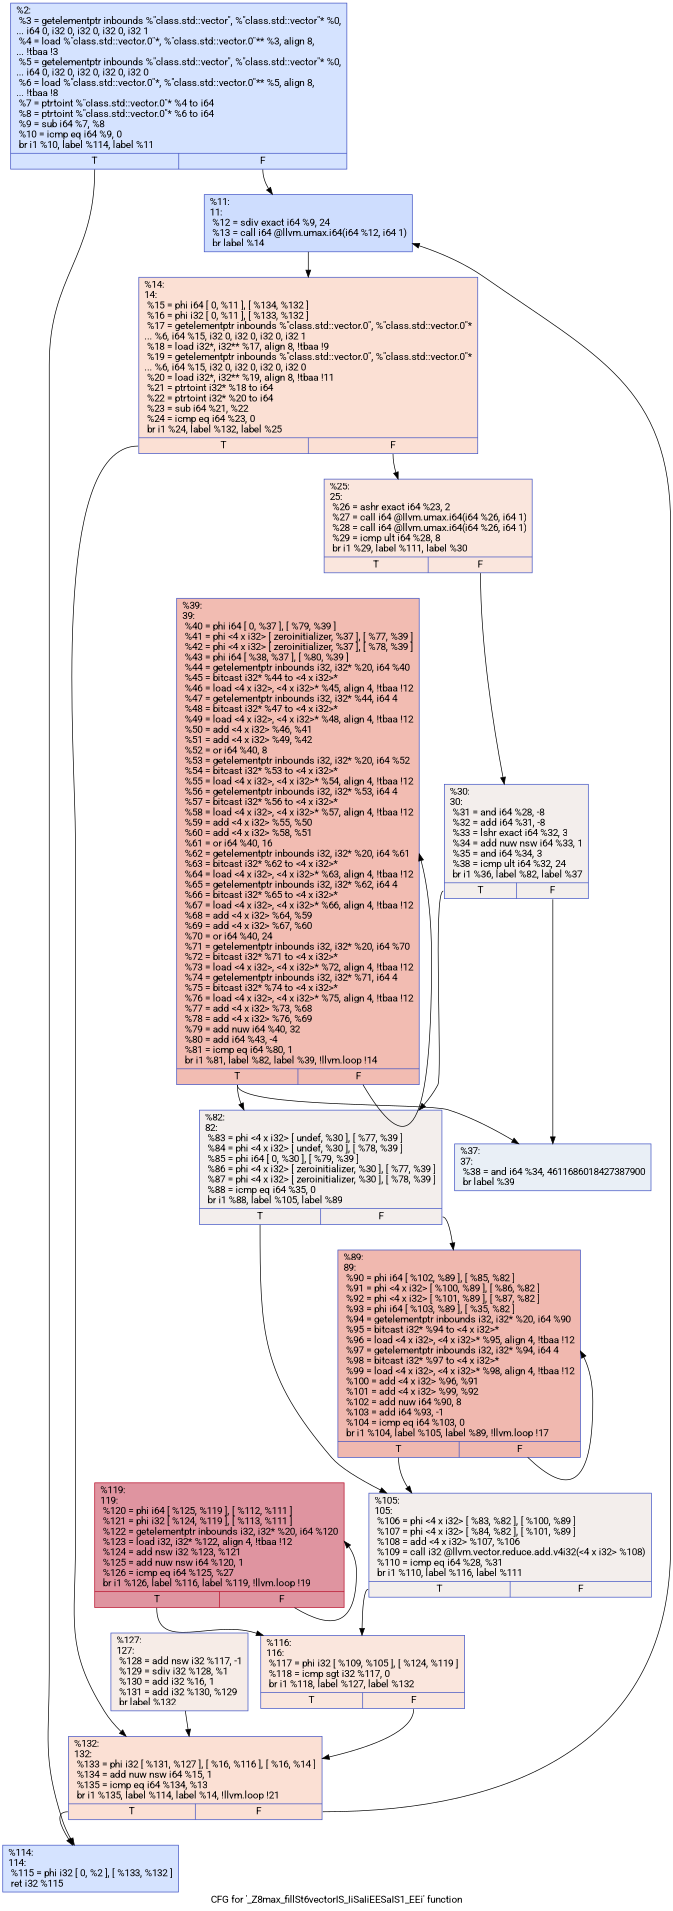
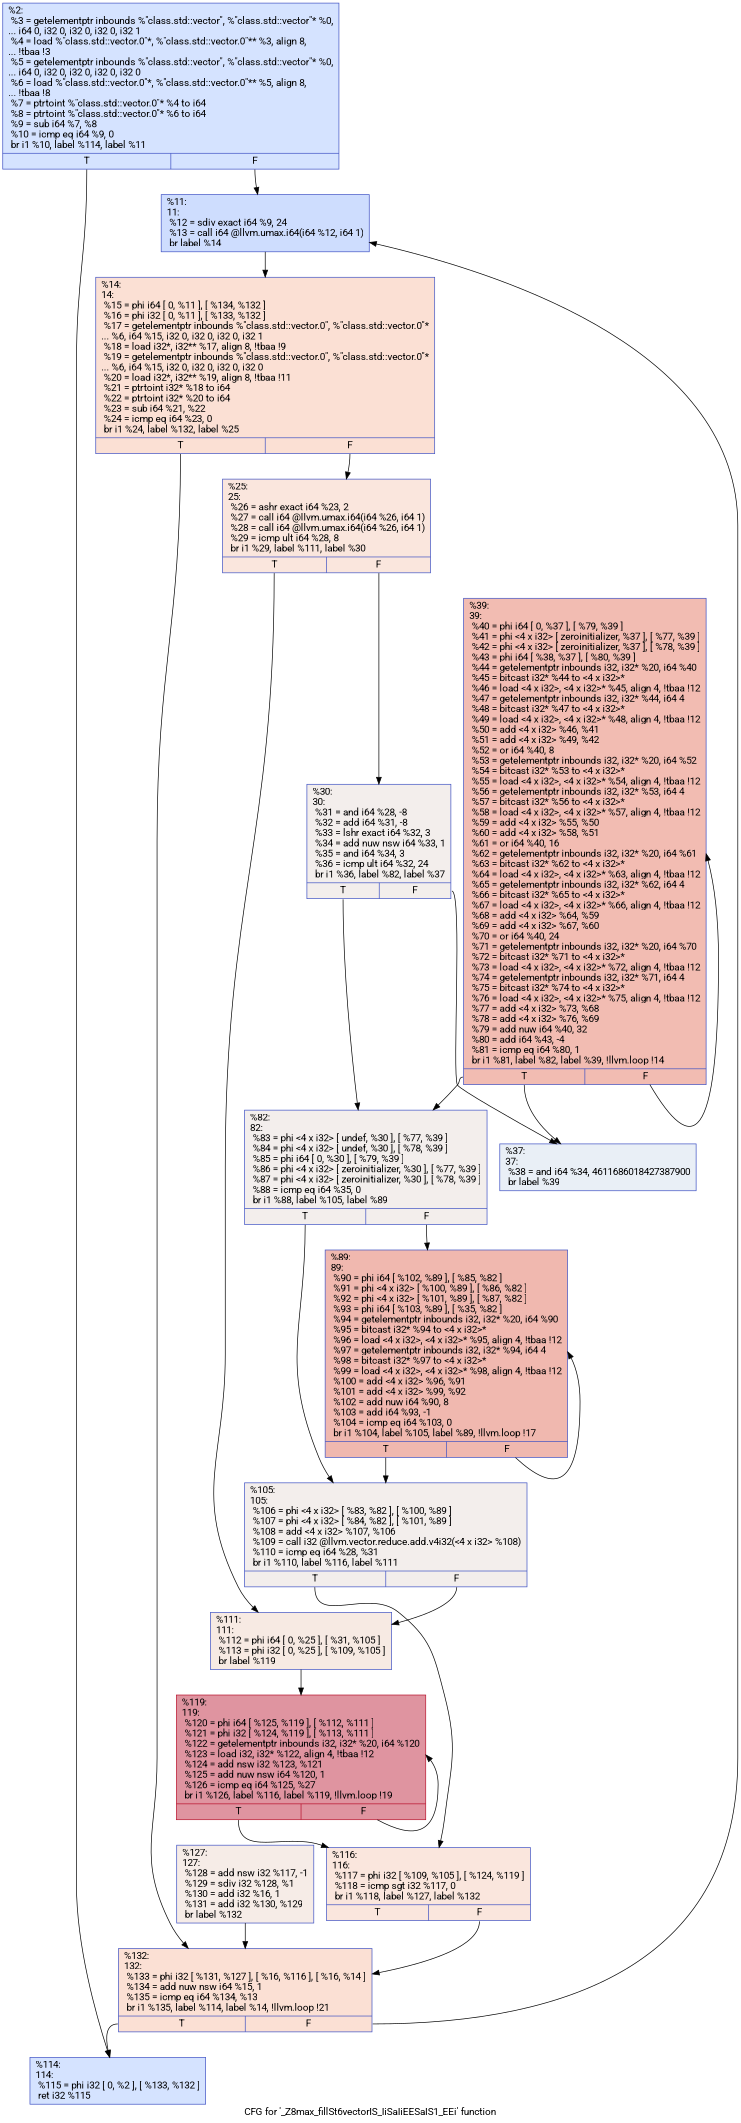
  digraph {
    fontname=Roboto
    label="CFG for '_Z8max_fillSt6vectorIS_IiSaIiEESaIS1_EEi' function"
    node [color="#3d50c3ff" fillcolor="#e3d9d370" fontname=Roboto shape=record style=filled]
    edge [fontname=Roboto tailport=s0]
    n1 [fillcolor="#a1c0ff70" label="{%2:\l  %3 = getelementptr inbounds %\"class.std::vector\", %\"class.std::vector\"* %0,\l... i64 0, i32 0, i32 0, i32 0, i32 1\l  %4 = load %\"class.std::vector.0\"*, %\"class.std::vector.0\"** %3, align 8,\l... !tbaa !3\l  %5 = getelementptr inbounds %\"class.std::vector\", %\"class.std::vector\"* %0,\l... i64 0, i32 0, i32 0, i32 0, i32 0\l  %6 = load %\"class.std::vector.0\"*, %\"class.std::vector.0\"** %5, align 8,\l... !tbaa !8\l  %7 = ptrtoint %\"class.std::vector.0\"* %4 to i64\l  %8 = ptrtoint %\"class.std::vector.0\"* %6 to i64\l  %9 = sub i64 %7, %8\l  %10 = icmp eq i64 %9, 0\l  br i1 %10, label %114, label %11\l|{<s0>T|<s1>F}}"]
    n2 [fillcolor="#a1c0ff70" label="{%114:\l114:                                              \l  %115 = phi i32 [ 0, %2 ], [ %133, %132 ]\l  ret i32 %115\l}"]
    n3 [fillcolor="#8fb1fe70" label="{%11:\l11:                                               \l  %12 = sdiv exact i64 %9, 24\l  %13 = call i64 @llvm.umax.i64(i64 %12, i64 1)\l  br label %14\l}"]
    n4 [fillcolor="#f7b99e70" label="{%14:\l14:                                               \l  %15 = phi i64 [ 0, %11 ], [ %134, %132 ]\l  %16 = phi i32 [ 0, %11 ], [ %133, %132 ]\l  %17 = getelementptr inbounds %\"class.std::vector.0\", %\"class.std::vector.0\"*\l... %6, i64 %15, i32 0, i32 0, i32 0, i32 1\l  %18 = load i32*, i32** %17, align 8, !tbaa !9\l  %19 = getelementptr inbounds %\"class.std::vector.0\", %\"class.std::vector.0\"*\l... %6, i64 %15, i32 0, i32 0, i32 0, i32 0\l  %20 = load i32*, i32** %19, align 8, !tbaa !11\l  %21 = ptrtoint i32* %18 to i64\l  %22 = ptrtoint i32* %20 to i64\l  %23 = sub i64 %21, %22\l  %24 = icmp eq i64 %23, 0\l  br i1 %24, label %132, label %25\l|{<s0>T|<s1>F}}"]
    n5 [fillcolor="#f7b99e70" label="{%132:\l132:                                              \l  %133 = phi i32 [ %131, %127 ], [ %16, %116 ], [ %16, %14 ]\l  %134 = add nuw nsw i64 %15, 1\l  %135 = icmp eq i64 %134, %13\l  br i1 %135, label %114, label %14, !llvm.loop !21\l|{<s0>T|<s1>F}}"]
    n6 [fillcolor="#f3c7b170" label="{%25:\l25:                                               \l  %26 = ashr exact i64 %23, 2\l  %27 = call i64 @llvm.umax.i64(i64 %26, i64 1)\l  %28 = call i64 @llvm.umax.i64(i64 %26, i64 1)\l  %29 = icmp ult i64 %28, 8\l  br i1 %29, label %111, label %30\l|{<s0>T|<s1>F}}"]
-   n8 [label="{%30:\l30:                                               \l  %31 = and i64 %28, -8\l  %32 = add i64 %31, -8\l  %33 = lshr exact i64 %32, 3\l  %34 = add nuw nsw i64 %33, 1\l  %35 = and i64 %34, 3\l  %38 = icmp ult i64 %32, 24\l  br i1 %36, label %82, label %37\l|{<s0>T|<s1>F}}"]
+   n7 [fillcolor="#eed0c070" label="{%111:\l111:                                              \l  %112 = phi i64 [ 0, %25 ], [ %31, %105 ]\l  %113 = phi i32 [ 0, %25 ], [ %109, %105 ]\l  br label %119\l}"]
+   n8 [label="{%30:\l30:                                               \l  %31 = and i64 %28, -8\l  %32 = add i64 %31, -8\l  %33 = lshr exact i64 %32, 3\l  %34 = add nuw nsw i64 %33, 1\l  %35 = and i64 %34, 3\l  %36 = icmp ult i64 %32, 24\l  br i1 %36, label %82, label %37\l|{<s0>T|<s1>F}}"]
    n9 [color="#b70d28ff" fillcolor="#b70d2870" label="{%119:\l119:                                              \l  %120 = phi i64 [ %125, %119 ], [ %112, %111 ]\l  %121 = phi i32 [ %124, %119 ], [ %113, %111 ]\l  %122 = getelementptr inbounds i32, i32* %20, i64 %120\l  %123 = load i32, i32* %122, align 4, !tbaa !12\l  %124 = add nsw i32 %123, %121\l  %125 = add nuw nsw i64 %120, 1\l  %126 = icmp eq i64 %125, %27\l  br i1 %126, label %116, label %119, !llvm.loop !19\l|{<s0>T|<s1>F}}"]
    n10 [label="{%82:\l82:                                               \l  %83 = phi \<4 x i32\> [ undef, %30 ], [ %77, %39 ]\l  %84 = phi \<4 x i32\> [ undef, %30 ], [ %78, %39 ]\l  %85 = phi i64 [ 0, %30 ], [ %79, %39 ]\l  %86 = phi \<4 x i32\> [ zeroinitializer, %30 ], [ %77, %39 ]\l  %87 = phi \<4 x i32\> [ zeroinitializer, %30 ], [ %78, %39 ]\l  %88 = icmp eq i64 %35, 0\l  br i1 %88, label %105, label %89\l|{<s0>T|<s1>F}}"]
    n11 [fillcolor="#cedaeb70" label="{%37:\l37:                                               \l  %38 = and i64 %34, 4611686018427387900\l  br label %39\l}"]
    n12 [fillcolor="#f3c7b170" label="{%116:\l116:                                              \l  %117 = phi i32 [ %109, %105 ], [ %124, %119 ]\l  %118 = icmp sgt i32 %117, 0\l  br i1 %118, label %127, label %132\l|{<s0>T|<s1>F}}"]
    n13 [label="{%105:\l105:                                              \l  %106 = phi \<4 x i32\> [ %83, %82 ], [ %100, %89 ]\l  %107 = phi \<4 x i32\> [ %84, %82 ], [ %101, %89 ]\l  %108 = add \<4 x i32\> %107, %106\l  %109 = call i32 @llvm.vector.reduce.add.v4i32(\<4 x i32\> %108)\l  %110 = icmp eq i64 %28, %31\l  br i1 %110, label %116, label %111\l|{<s0>T|<s1>F}}"]
    n14 [fillcolor="#dc5d4a70" label="{%89:\l89:                                               \l  %90 = phi i64 [ %102, %89 ], [ %85, %82 ]\l  %91 = phi \<4 x i32\> [ %100, %89 ], [ %86, %82 ]\l  %92 = phi \<4 x i32\> [ %101, %89 ], [ %87, %82 ]\l  %93 = phi i64 [ %103, %89 ], [ %35, %82 ]\l  %94 = getelementptr inbounds i32, i32* %20, i64 %90\l  %95 = bitcast i32* %94 to \<4 x i32\>*\l  %96 = load \<4 x i32\>, \<4 x i32\>* %95, align 4, !tbaa !12\l  %97 = getelementptr inbounds i32, i32* %94, i64 4\l  %98 = bitcast i32* %97 to \<4 x i32\>*\l  %99 = load \<4 x i32\>, \<4 x i32\>* %98, align 4, !tbaa !12\l  %100 = add \<4 x i32\> %96, %91\l  %101 = add \<4 x i32\> %99, %92\l  %102 = add nuw i64 %90, 8\l  %103 = add i64 %93, -1\l  %104 = icmp eq i64 %103, 0\l  br i1 %104, label %105, label %89, !llvm.loop !17\l|{<s0>T|<s1>F}}"]
    n15 [fillcolor="#e1675170" label="{%39:\l39:                                               \l  %40 = phi i64 [ 0, %37 ], [ %79, %39 ]\l  %41 = phi \<4 x i32\> [ zeroinitializer, %37 ], [ %77, %39 ]\l  %42 = phi \<4 x i32\> [ zeroinitializer, %37 ], [ %78, %39 ]\l  %43 = phi i64 [ %38, %37 ], [ %80, %39 ]\l  %44 = getelementptr inbounds i32, i32* %20, i64 %40\l  %45 = bitcast i32* %44 to \<4 x i32\>*\l  %46 = load \<4 x i32\>, \<4 x i32\>* %45, align 4, !tbaa !12\l  %47 = getelementptr inbounds i32, i32* %44, i64 4\l  %48 = bitcast i32* %47 to \<4 x i32\>*\l  %49 = load \<4 x i32\>, \<4 x i32\>* %48, align 4, !tbaa !12\l  %50 = add \<4 x i32\> %46, %41\l  %51 = add \<4 x i32\> %49, %42\l  %52 = or i64 %40, 8\l  %53 = getelementptr inbounds i32, i32* %20, i64 %52\l  %54 = bitcast i32* %53 to \<4 x i32\>*\l  %55 = load \<4 x i32\>, \<4 x i32\>* %54, align 4, !tbaa !12\l  %56 = getelementptr inbounds i32, i32* %53, i64 4\l  %57 = bitcast i32* %56 to \<4 x i32\>*\l  %58 = load \<4 x i32\>, \<4 x i32\>* %57, align 4, !tbaa !12\l  %59 = add \<4 x i32\> %55, %50\l  %60 = add \<4 x i32\> %58, %51\l  %61 = or i64 %40, 16\l  %62 = getelementptr inbounds i32, i32* %20, i64 %61\l  %63 = bitcast i32* %62 to \<4 x i32\>*\l  %64 = load \<4 x i32\>, \<4 x i32\>* %63, align 4, !tbaa !12\l  %65 = getelementptr inbounds i32, i32* %62, i64 4\l  %66 = bitcast i32* %65 to \<4 x i32\>*\l  %67 = load \<4 x i32\>, \<4 x i32\>* %66, align 4, !tbaa !12\l  %68 = add \<4 x i32\> %64, %59\l  %69 = add \<4 x i32\> %67, %60\l  %70 = or i64 %40, 24\l  %71 = getelementptr inbounds i32, i32* %20, i64 %70\l  %72 = bitcast i32* %71 to \<4 x i32\>*\l  %73 = load \<4 x i32\>, \<4 x i32\>* %72, align 4, !tbaa !12\l  %74 = getelementptr inbounds i32, i32* %71, i64 4\l  %75 = bitcast i32* %74 to \<4 x i32\>*\l  %76 = load \<4 x i32\>, \<4 x i32\>* %75, align 4, !tbaa !12\l  %77 = add \<4 x i32\> %73, %68\l  %78 = add \<4 x i32\> %76, %69\l  %79 = add nuw i64 %40, 32\l  %80 = add i64 %43, -4\l  %81 = icmp eq i64 %80, 1\l  br i1 %81, label %82, label %39, !llvm.loop !14\l|{<s0>T|<s1>F}}"]
    n16 [fillcolor="#ead5c970" label="{%127:\l127:                                              \l  %128 = add nsw i32 %117, -1\l  %129 = sdiv i32 %128, %1\l  %130 = add i32 %16, 1\l  %131 = add i32 %130, %129\l  br label %132\l}"]
    n1 -> n2
    n1 -> n3 [tailport=s1]
    n3 -> n4
    n4 -> n5
    n4 -> n6 [tailport=s1]
    n5 -> n2
    n5 -> n3 [tailport=s1]
+   n6 -> n7
    n6 -> n8 [tailport=s1]
+   n7 -> n9
    n8 -> n10
    n8 -> n11 [tailport=s1]
    n9 -> n9 [tailport=s1]
    n9 -> n12
    n10 -> n13
    n10 -> n14 [tailport=s1]
    n12 -> n5 [tailport=s1]
+   n13 -> n7 [tailport=s1]
    n13 -> n12
    n14 -> n13
    n14 -> n14 [tailport=s1]
    n15 -> n10
    n15 -> n11
    n15 -> n15 [tailport=s1]
    n16 -> n5
  }
